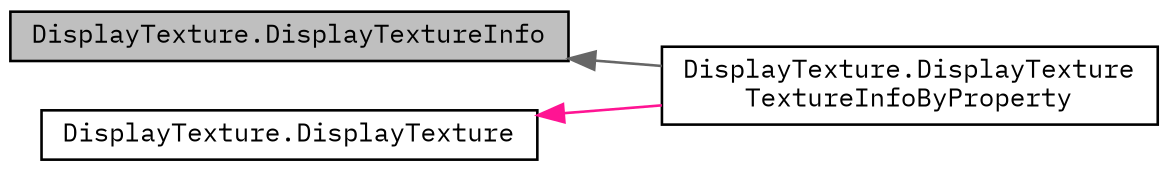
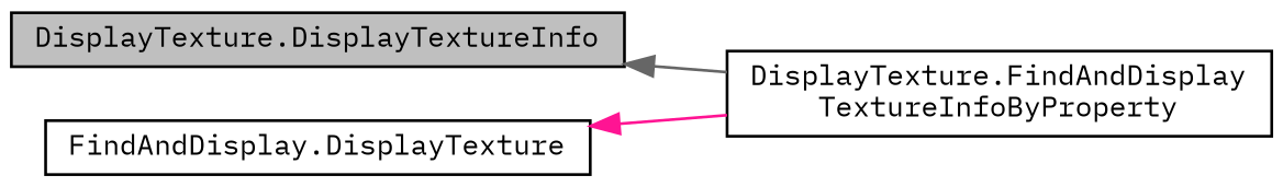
  digraph {
    fontname="IBM Plex Mono"
    rankdir=LR
    node [color=black fillcolor=white fontname="IBM Plex Mono" fontsize=10 shape=record style=filled]
    edge [dir=back fontname="IBM Plex Mono" fontsize=10 labelfontname=Helvetica labelfontsize=10 style=solid]
    n1 [fillcolor=grey75 fontcolor=black height=0.2 label="DisplayTexture.DisplayTextureInfo" width=0.4]
-   n2 [height=0.2 label="DisplayTexture.DisplayTexture\lTextureInfoByProperty" width=0.4]
-   n3 [height=0.2 label="DisplayTexture.DisplayTexture" width=0.4]
+   n2 [height=0.2 label="DisplayTexture.FindAndDisplay\lTextureInfoByProperty" width=0.4]
+   n3 [height=0.2 label="FindAndDisplay.DisplayTexture" width=0.4]
    n1 -> n2 [color=gray40]
    n3 -> n2 [color=deeppink]
  }
